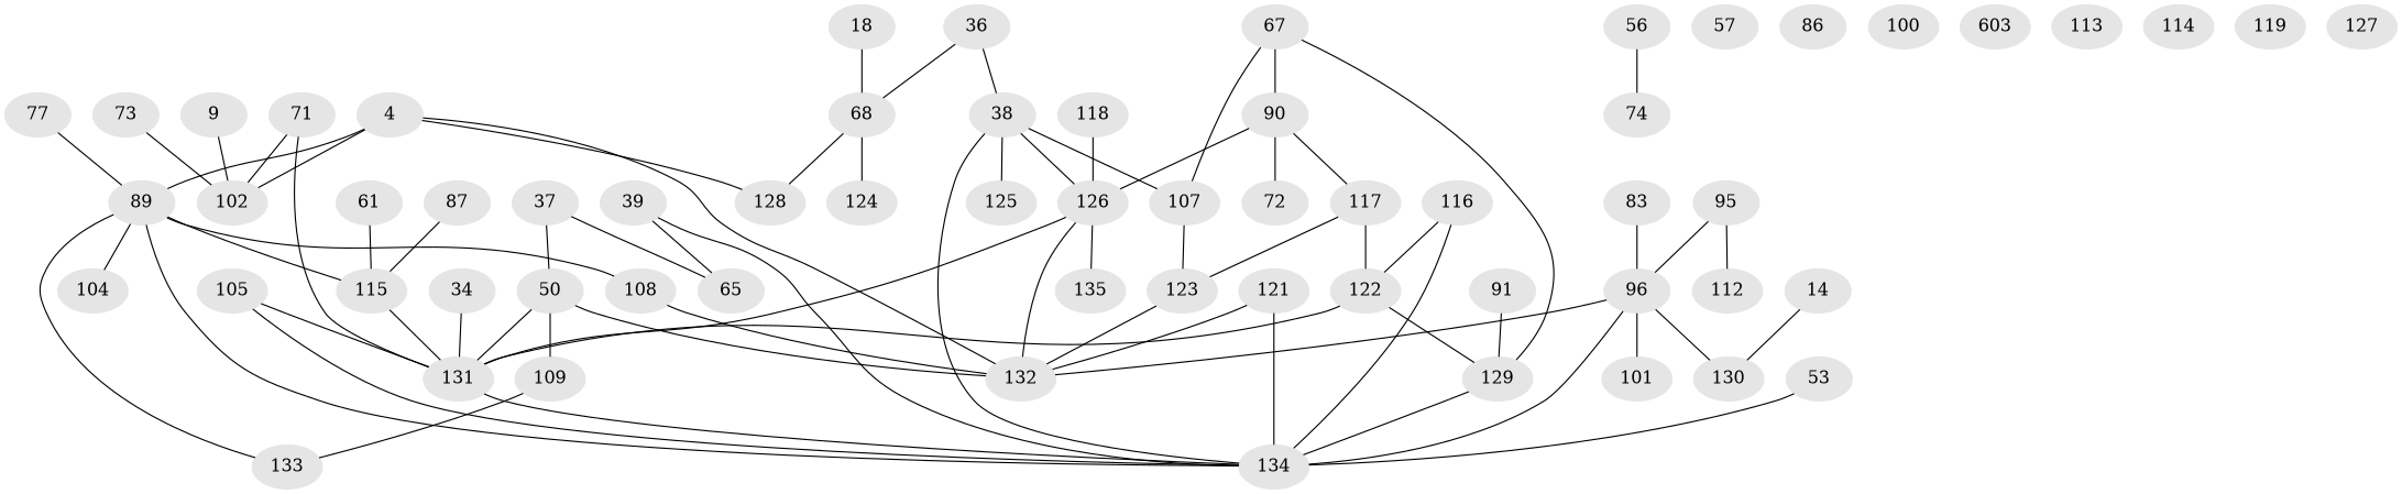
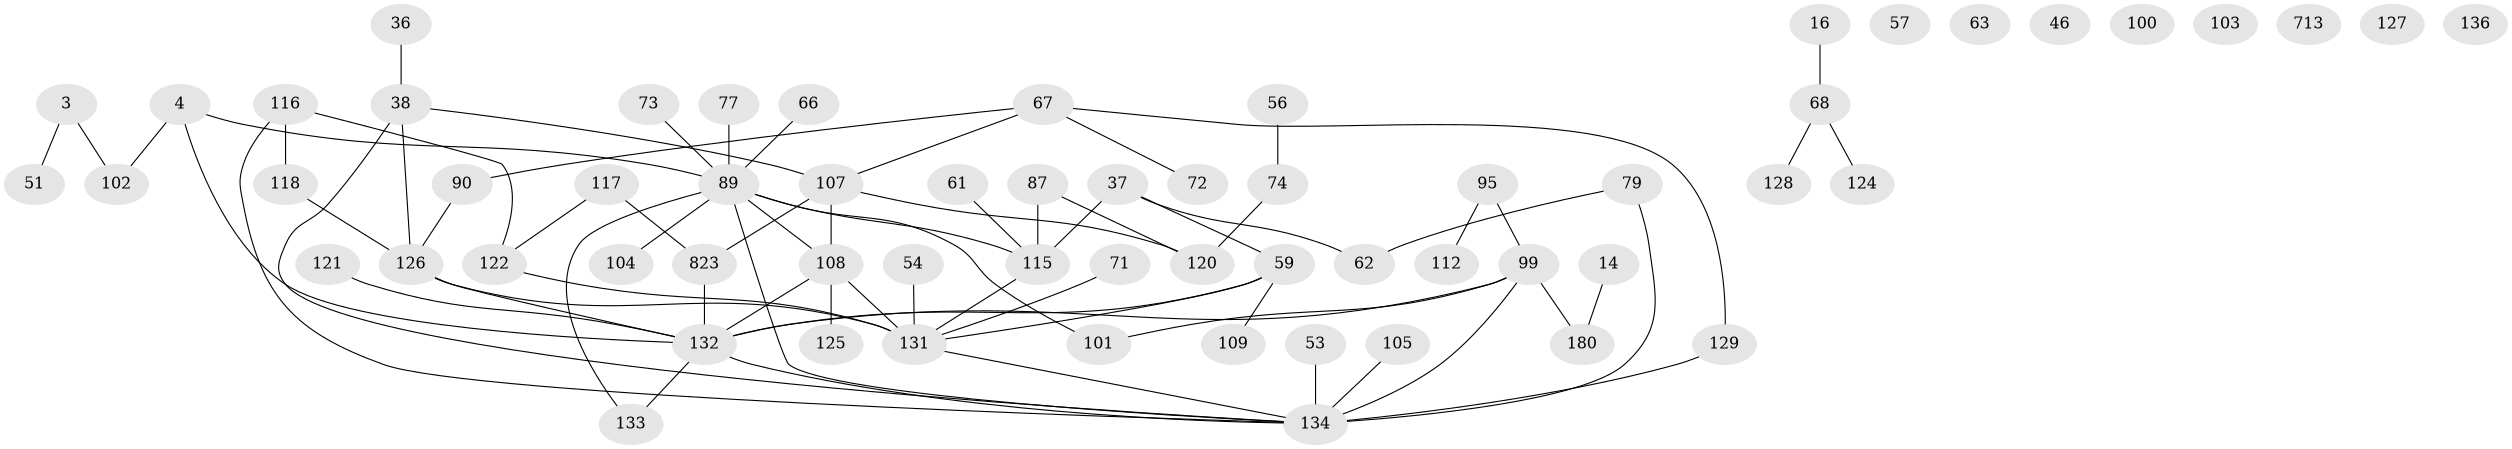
  graph {
    node [color=gray90 style=filled]
-   3 [label=9]
+   3
+   51
    102 [super="+79"]
    89 [super="+34+52+32"]
    115 [super="+75+98"]
    134 [super="+80+93"]
    101 [super="+7+46"]
    104
    108 [super="+2+58+47+64"]
    133
    4
    128
    132 [super="+15+5+92"]
    14
-   130
-   16 [label=18]
+   130 [label=180]
+   16
    68
    124
    36
    38
    107 [super="+94"]
    125
    126 [super="+30+96"]
    37 [super="+33"]
-   59 [super="+17" label=50]
-   65
+   59 [super="+17"]
+   65 [label=62]
    131 [super="+6+76+69+97"]
    109 [super="+27"]
-   123
-   135
-   39
+   120
+   123 [label=823]
+   39 [label=79]
    129 [super="+110"]
    53
-   54 [label=34]
+   54
    74 [super="+55"]
    56
    57
    61
+   63
+   66
    67
    72
    90 [super="+88+78"]
    117 [super="+70"]
    73 [super="+40"]
    71
    77
-   99 [super="+62+85" label=96]
-   83
-   86
+   99 [super="+62+85"]
+   86 [label=46]
    87
    122 [super="+44"]
-   91
    95 [super="+10+31"]
    112
    100
-   103 [label=603]
+   103
    105
-   113
-   114
+   113 [label=713]
    116 [super="+81"]
    118 [super="+111"]
-   119
    121 [super="+82"]
    127
+   136
+   3 -- 51
    3 -- 102
    89 -- 115
    89 -- 134
+   89 -- 101
    89 -- 104
    89 -- 108
    89 -- 133
    115 -- 131 [weight=3]
    108 -- 132
-   105 -- 131 [weight=2]
+   108 -- 131 [weight=2]
    4 -- 102 [weight=2]
    4 -- 89 [weight=2]
-   4 -- 128
    4 -- 132
    14 -- 130
    16 -- 68
    68 -- 128
    68 -- 124
-   36 -- 68
    36 -- 38
    38 -- 134
    38 -- 107
-   38 -- 125
+   108 -- 125
    38 -- 126 [weight=2]
+   107 -- 108
+   107 -- 120
    107 -- 123
    126 -- 132
    126 -- 131 [weight=2]
-   126 -- 135
+   37 -- 115 [weight=2]
    37 -- 59 [weight=2]
    37 -- 65
    59 -- 132
    59 -- 131
    59 -- 109
    131 -- 134
-   109 -- 133
+   132 -- 133
    123 -- 132
    39 -- 134
    39 -- 65
    129 -- 134 [weight=2]
    53 -- 134
    54 -- 131
+   74 -- 120 [weight=2]
    56 -- 74
    61 -- 115
+   66 -- 89
    67 -- 107
    67 -- 129
-   90 -- 72
+   67 -- 72
    67 -- 90
    90 -- 126
-   90 -- 117
    117 -- 123
    117 -- 122
-   73 -- 102
-   71 -- 102
+   73 -- 89
    71 -- 131
    77 -- 89
    99 -- 134
    99 -- 101
    99 -- 132
    99 -- 130
-   83 -- 99
    87 -- 115
+   87 -- 120
    122 -- 131 [weight=2]
-   122 -- 129 [weight=2]
-   91 -- 129
    95 -- 99
    95 -- 112
    105 -- 134
    116 -- 134
    116 -- 122
+   116 -- 118
    118 -- 126
-   121 -- 134
+   132 -- 134
    121 -- 132
  }
